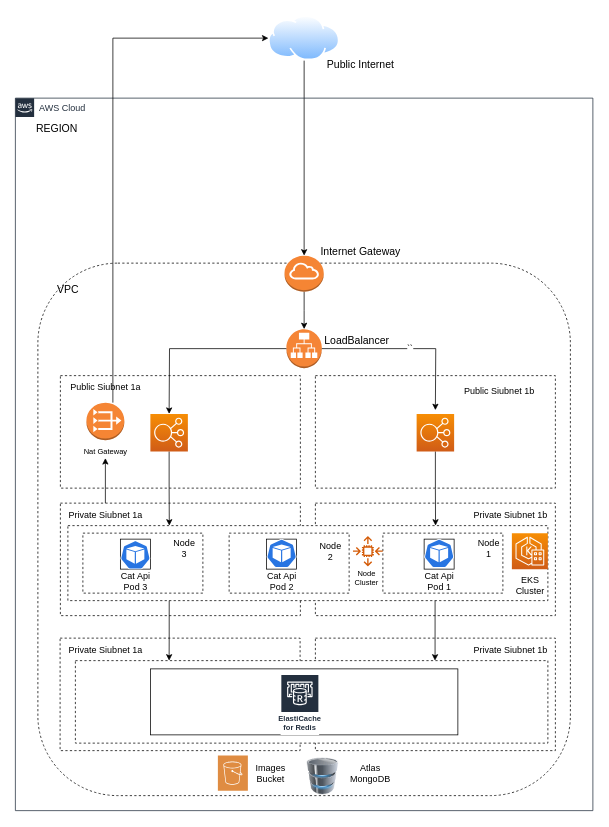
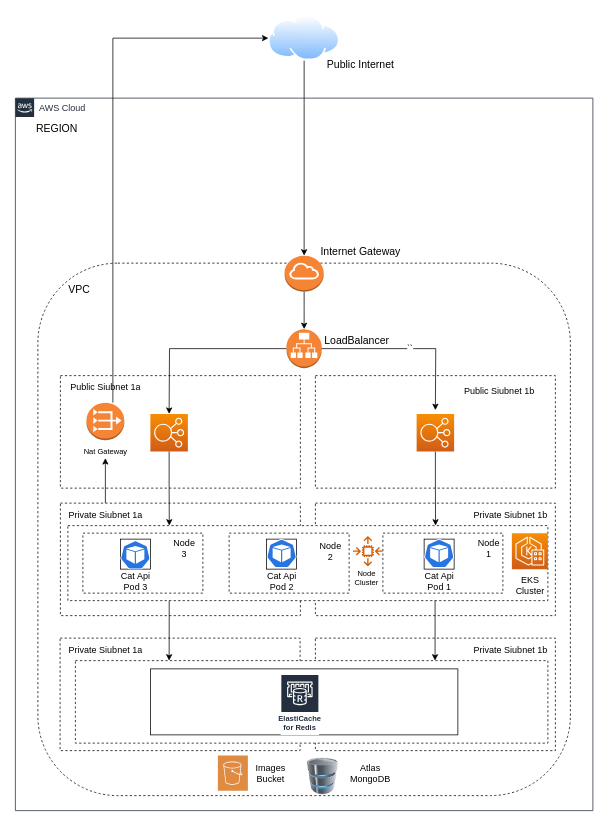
  <mxCell id="0" />
  <mxCell id="1" parent="0" />
  <mxCell id="2" style="edgeStyle=orthogonalEdgeStyle;rounded=0;orthogonalLoop=1;jettySize=auto;html=1;entryX=0.5;entryY=0;entryDx=0;entryDy=0;entryPerimeter=0;fontSize=10;" parent="1" source="3" target="10" edge="1"><mxGeometry relative="1" as="geometry"><mxPoint x="405" y="170" as="targetPoint" /></mxGeometry></mxCell>
  <mxCell id="3" value="" style="aspect=fixed;perimeter=ellipsePerimeter;html=1;align=center;shadow=0;dashed=0;spacingTop=3;image;image=img/lib/active_directory/internet_cloud.svg;" parent="1" vertex="1"><mxGeometry x="357.38" y="20" width="95.23" height="60" as="geometry" /></mxCell>
  <mxCell id="4" value="&lt;font style=&quot;font-size: 14px;&quot;&gt;Public Internet&lt;/font&gt;" style="text;html=1;align=center;verticalAlign=middle;resizable=0;points=[];autosize=1;strokeColor=none;fillColor=none;" parent="1" vertex="1"><mxGeometry x="425" y="70" width="110" height="30" as="geometry" /></mxCell>
  <mxCell id="5" value="AWS Cloud" style="points=[[0,0],[0.25,0],[0.5,0],[0.75,0],[1,0],[1,0.25],[1,0.5],[1,0.75],[1,1],[0.75,1],[0.5,1],[0.25,1],[0,1],[0,0.75],[0,0.5],[0,0.25]];outlineConnect=0;gradientColor=none;html=1;whiteSpace=wrap;fontSize=12;fontStyle=0;shape=mxgraph.aws4.group;grIcon=mxgraph.aws4.group_aws_cloud_alt;strokeColor=#232F3E;fillColor=none;verticalAlign=top;align=left;spacingLeft=30;fontColor=#232F3E;dashed=0;labelBackgroundColor=#ffffff;container=0;pointerEvents=0;collapsible=0;recursiveResize=0;movable=1;resizable=1;rotatable=1;deletable=1;editable=1;connectable=1;" parent="1" vertex="1"><mxGeometry x="20" y="130" width="770" height="950" as="geometry" /></mxCell>
  <mxCell id="6" value="" style="rounded=1;whiteSpace=wrap;html=1;fontSize=18;dashed=1;" parent="1" vertex="1"><mxGeometry x="50" y="350" width="710" height="710" as="geometry" /></mxCell>
  <mxCell id="7" value="&lt;font style=&quot;font-size: 14px;&quot;&gt;REGION&lt;br&gt;&lt;/font&gt;" style="text;html=1;align=center;verticalAlign=middle;resizable=0;points=[];autosize=1;strokeColor=none;fillColor=none;fontSize=18;" parent="1" vertex="1"><mxGeometry x="34.73" y="150" width="80" height="40" as="geometry" /></mxCell>
- <mxCell id="8" value="VPC" style="text;html=1;align=center;verticalAlign=middle;resizable=0;points=[];autosize=1;strokeColor=none;fillColor=none;fontSize=14;" parent="1" vertex="1"><mxGeometry x="65" y="370" width="50" height="30" as="geometry" /></mxCell>
+ <mxCell id="8" value="VPC" style="text;html=1;align=center;verticalAlign=middle;resizable=0;points=[];autosize=1;strokeColor=none;fillColor=none;fontSize=14;" parent="1" vertex="1"><mxGeometry x="80" y="370" width="50" height="30" as="geometry" /></mxCell>
  <mxCell id="9" style="edgeStyle=orthogonalEdgeStyle;rounded=0;orthogonalLoop=1;jettySize=auto;html=1;fontSize=14;" parent="1" source="10" target="12" edge="1"><mxGeometry relative="1" as="geometry" /></mxCell>
  <mxCell id="10" value="" style="outlineConnect=0;dashed=0;verticalLabelPosition=bottom;verticalAlign=top;align=center;html=1;shape=mxgraph.aws3.internet_gateway;fillColor=#F58534;gradientColor=none;fontSize=14;" parent="1" vertex="1"><mxGeometry x="378.87" y="340" width="52.25" height="48" as="geometry" /></mxCell>
  <mxCell id="11" value="Internet Gateway" style="text;html=1;align=center;verticalAlign=middle;resizable=0;points=[];autosize=1;strokeColor=none;fillColor=none;fontSize=14;" parent="1" vertex="1"><mxGeometry x="415" y="320" width="130" height="30" as="geometry" /></mxCell>
  <mxCell id="12" value="" style="outlineConnect=0;dashed=0;verticalLabelPosition=bottom;verticalAlign=top;align=center;html=1;shape=mxgraph.aws3.application_load_balancer;fillColor=#F58536;gradientColor=none;fontSize=14;" parent="1" vertex="1"><mxGeometry x="381.38" y="438" width="47.24" height="52" as="geometry" /></mxCell>
  <mxCell id="13" value="LoadBalancer" style="text;html=1;align=center;verticalAlign=middle;resizable=0;points=[];autosize=1;strokeColor=none;fillColor=none;fontSize=14;" parent="1" vertex="1"><mxGeometry x="420.01" y="438" width="110" height="30" as="geometry" /></mxCell>
  <mxCell id="14" value="" style="rounded=0;whiteSpace=wrap;html=1;dashed=1;fontSize=14;" parent="1" vertex="1"><mxGeometry x="80" y="500" width="320" height="150" as="geometry" /></mxCell>
  <mxCell id="15" value="" style="rounded=0;whiteSpace=wrap;html=1;dashed=1;fontSize=14;" parent="1" vertex="1"><mxGeometry x="420" y="500" width="320" height="150" as="geometry" /></mxCell>
  <mxCell id="16" value="" style="rounded=0;whiteSpace=wrap;html=1;dashed=1;fontSize=14;" parent="1" vertex="1"><mxGeometry x="80.01" y="670" width="320" height="150" as="geometry" /></mxCell>
  <mxCell id="17" value="" style="rounded=0;whiteSpace=wrap;html=1;dashed=1;fontSize=14;" parent="1" vertex="1"><mxGeometry x="420.01" y="670" width="320" height="150" as="geometry" /></mxCell>
  <mxCell id="18" value="&lt;font style=&quot;font-size: 12px;&quot;&gt;Public Siubnet 1a&lt;/font&gt;" style="text;html=1;align=center;verticalAlign=middle;resizable=0;points=[];autosize=1;strokeColor=none;fillColor=none;fontSize=14;" parent="1" vertex="1"><mxGeometry x="80" y="500" width="120" height="30" as="geometry" /></mxCell>
  <mxCell id="19" value="&lt;font style=&quot;font-size: 12px;&quot;&gt;Public Siubnet 1b&lt;/font&gt;" style="text;html=1;align=center;verticalAlign=middle;resizable=0;points=[];autosize=1;strokeColor=none;fillColor=none;fontSize=14;" parent="1" vertex="1"><mxGeometry x="605.01" y="505" width="120" height="30" as="geometry" /></mxCell>
  <mxCell id="20" value="&lt;font style=&quot;font-size: 12px;&quot;&gt;Private Siubnet 1b&lt;/font&gt;" style="text;html=1;align=center;verticalAlign=middle;resizable=0;points=[];autosize=1;strokeColor=none;fillColor=none;fontSize=14;" parent="1" vertex="1"><mxGeometry x="620.01" y="670" width="120" height="30" as="geometry" /></mxCell>
  <mxCell id="21" style="edgeStyle=orthogonalEdgeStyle;rounded=0;orthogonalLoop=1;jettySize=auto;html=1;fontSize=10;" parent="1" source="22" edge="1"><mxGeometry relative="1" as="geometry"><mxPoint x="140" y="610" as="targetPoint" /></mxGeometry></mxCell>
  <mxCell id="22" value="&lt;font style=&quot;font-size: 12px;&quot;&gt;Private Siubnet 1a&lt;/font&gt;" style="text;html=1;align=center;verticalAlign=middle;resizable=0;points=[];autosize=1;strokeColor=none;fillColor=none;fontSize=14;" parent="1" vertex="1"><mxGeometry x="80" y="670" width="120" height="30" as="geometry" /></mxCell>
  <mxCell id="23" style="edgeStyle=orthogonalEdgeStyle;rounded=0;orthogonalLoop=1;jettySize=auto;html=1;entryX=0.5;entryY=0;entryDx=0;entryDy=0;entryPerimeter=0;fontSize=12;" parent="1" source="12" edge="1"><mxGeometry relative="1" as="geometry"><mxPoint x="225" y="551" as="targetPoint" /></mxGeometry></mxCell>
  <mxCell id="24" value="``" style="edgeStyle=orthogonalEdgeStyle;rounded=0;orthogonalLoop=1;jettySize=auto;html=1;entryX=0.5;entryY=0;entryDx=0;entryDy=0;entryPerimeter=0;fontSize=12;" parent="1" source="12" edge="1"><mxGeometry relative="1" as="geometry"><mxPoint x="580" y="546" as="targetPoint" /></mxGeometry></mxCell>
  <mxCell id="25" value="" style="rounded=0;whiteSpace=wrap;html=1;dashed=1;fontSize=12;" parent="1" vertex="1"><mxGeometry x="90" y="700" width="640" height="100" as="geometry" /></mxCell>
  <mxCell id="26" value="" style="rounded=0;whiteSpace=wrap;html=1;dashed=1;fontSize=14;" parent="1" vertex="1"><mxGeometry x="79.64" y="850" width="320" height="150" as="geometry" /></mxCell>
  <mxCell id="27" value="" style="rounded=0;whiteSpace=wrap;html=1;dashed=1;fontSize=14;" parent="1" vertex="1"><mxGeometry x="420.01" y="850" width="320" height="150" as="geometry" /></mxCell>
  <mxCell id="28" style="edgeStyle=orthogonalEdgeStyle;rounded=0;orthogonalLoop=1;jettySize=auto;html=1;entryX=0.766;entryY=0;entryDx=0;entryDy=0;entryPerimeter=0;fontSize=12;" parent="1" source="29" target="25" edge="1"><mxGeometry relative="1" as="geometry" /></mxCell>
  <mxCell id="29" value="" style="sketch=0;points=[[0,0,0],[0.25,0,0],[0.5,0,0],[0.75,0,0],[1,0,0],[0,1,0],[0.25,1,0],[0.5,1,0],[0.75,1,0],[1,1,0],[0,0.25,0],[0,0.5,0],[0,0.75,0],[1,0.25,0],[1,0.5,0],[1,0.75,0]];outlineConnect=0;fontColor=#232F3E;gradientColor=#F78E04;gradientDirection=north;fillColor=#D05C17;strokeColor=#ffffff;dashed=0;verticalLabelPosition=bottom;verticalAlign=top;align=center;html=1;fontSize=12;fontStyle=0;aspect=fixed;shape=mxgraph.aws4.resourceIcon;resIcon=mxgraph.aws4.elastic_load_balancing;" parent="1" vertex="1"><mxGeometry x="555" y="551" width="50" height="50" as="geometry" /></mxCell>
  <mxCell id="30" style="edgeStyle=orthogonalEdgeStyle;rounded=0;orthogonalLoop=1;jettySize=auto;html=1;entryX=0.766;entryY=0;entryDx=0;entryDy=0;entryPerimeter=0;fontSize=12;" parent="1" source="31" edge="1"><mxGeometry relative="1" as="geometry"><mxPoint x="225.24" y="700" as="targetPoint" /></mxGeometry></mxCell>
  <mxCell id="31" value="" style="sketch=0;points=[[0,0,0],[0.25,0,0],[0.5,0,0],[0.75,0,0],[1,0,0],[0,1,0],[0.25,1,0],[0.5,1,0],[0.75,1,0],[1,1,0],[0,0.25,0],[0,0.5,0],[0,0.75,0],[1,0.25,0],[1,0.5,0],[1,0.75,0]];outlineConnect=0;fontColor=#232F3E;gradientColor=#F78E04;gradientDirection=north;fillColor=#D05C17;strokeColor=#ffffff;dashed=0;verticalLabelPosition=bottom;verticalAlign=top;align=center;html=1;fontSize=12;fontStyle=0;aspect=fixed;shape=mxgraph.aws4.resourceIcon;resIcon=mxgraph.aws4.elastic_load_balancing;" parent="1" vertex="1"><mxGeometry x="200" y="551" width="50" height="50" as="geometry" /></mxCell>
  <mxCell id="32" value="" style="rounded=0;whiteSpace=wrap;html=1;dashed=1;fontSize=12;" parent="1" vertex="1"><mxGeometry x="510" y="710" width="160" height="80" as="geometry" /></mxCell>
  <mxCell id="33" value="" style="sketch=0;outlineConnect=0;fontColor=#232F3E;gradientColor=none;fillColor=#D45B07;strokeColor=none;dashed=0;verticalLabelPosition=bottom;verticalAlign=top;align=center;html=1;fontSize=12;fontStyle=0;aspect=fixed;pointerEvents=1;shape=mxgraph.aws4.auto_scaling2;" parent="1" vertex="1"><mxGeometry x="470" y="714" width="40" height="40" as="geometry" /></mxCell>
  <mxCell id="34" value="Node &lt;br&gt;Cluster" style="text;html=1;align=center;verticalAlign=middle;resizable=0;points=[];autosize=1;strokeColor=none;fillColor=none;fontSize=10;" parent="1" vertex="1"><mxGeometry x="452.61" y="750" width="70" height="40" as="geometry" /></mxCell>
  <mxCell id="35" value="" style="rounded=0;whiteSpace=wrap;html=1;dashed=1;fontSize=10;" parent="1" vertex="1"><mxGeometry x="100" y="880" width="630" height="110" as="geometry" /></mxCell>
  <mxCell id="36" style="edgeStyle=orthogonalEdgeStyle;rounded=0;orthogonalLoop=1;jettySize=auto;html=1;fontSize=10;" parent="1" edge="1"><mxGeometry relative="1" as="geometry"><mxPoint x="579.62" y="800" as="sourcePoint" /><mxPoint x="579.5" y="880" as="targetPoint" /><Array as="points"><mxPoint x="579.5" y="870" /><mxPoint x="579.5" y="870" /></Array></mxGeometry></mxCell>
  <mxCell id="37" style="edgeStyle=orthogonalEdgeStyle;rounded=0;orthogonalLoop=1;jettySize=auto;html=1;fontSize=10;" parent="1" edge="1"><mxGeometry relative="1" as="geometry"><mxPoint x="225.12" y="800" as="sourcePoint" /><mxPoint x="225" y="880" as="targetPoint" /><Array as="points"><mxPoint x="225" y="850" /><mxPoint x="225" y="850" /></Array></mxGeometry></mxCell>
  <mxCell id="38" value="&lt;font style=&quot;font-size: 12px;&quot;&gt;Private Siubnet 1a&lt;/font&gt;" style="text;html=1;align=center;verticalAlign=middle;resizable=0;points=[];autosize=1;strokeColor=none;fillColor=none;fontSize=14;" parent="1" vertex="1"><mxGeometry x="80.01" y="850" width="120" height="30" as="geometry" /></mxCell>
  <mxCell id="39" value="&lt;font style=&quot;font-size: 12px;&quot;&gt;Private Siubnet 1b&lt;/font&gt;" style="text;html=1;align=center;verticalAlign=middle;resizable=0;points=[];autosize=1;strokeColor=none;fillColor=none;fontSize=14;" parent="1" vertex="1"><mxGeometry x="620.01" y="850" width="120" height="30" as="geometry" /></mxCell>
  <mxCell id="40" value="" style="outlineConnect=0;dashed=0;verticalLabelPosition=bottom;verticalAlign=top;align=center;html=1;shape=mxgraph.aws3.vpc_nat_gateway;fillColor=#F58534;gradientColor=none;fontSize=10;" parent="1" vertex="1"><mxGeometry x="114.73" y="536" width="50.56" height="50" as="geometry" /></mxCell>
  <mxCell id="41" value="Nat Gateway" style="text;html=1;align=center;verticalAlign=middle;resizable=0;points=[];autosize=1;strokeColor=none;fillColor=none;fontSize=10;" parent="1" vertex="1"><mxGeometry x="100" y="586" width="80" height="30" as="geometry" /></mxCell>
  <mxCell id="42" value="" style="edgeStyle=elbowEdgeStyle;elbow=horizontal;endArrow=classic;html=1;rounded=0;fontSize=10;entryX=0;entryY=0.5;entryDx=0;entryDy=0;" parent="1" source="40" target="3" edge="1"><mxGeometry width="50" height="50" relative="1" as="geometry"><mxPoint x="150" y="510" as="sourcePoint" /><mxPoint x="165.29" y="460" as="targetPoint" /><Array as="points"><mxPoint x="150" y="460" /><mxPoint x="160" y="430" /><mxPoint x="190" y="420" /></Array></mxGeometry></mxCell>
  <mxCell id="43" value="" style="rounded=0;whiteSpace=wrap;html=1;fontSize=10;" parent="1" vertex="1"><mxGeometry x="200" y="891" width="410" height="88" as="geometry" /></mxCell>
  <mxCell id="44" value="" style="sketch=0;points=[[0,0,0],[0.25,0,0],[0.5,0,0],[0.75,0,0],[1,0,0],[0,1,0],[0.25,1,0],[0.5,1,0],[0.75,1,0],[1,1,0],[0,0.25,0],[0,0.5,0],[0,0.75,0],[1,0.25,0],[1,0.5,0],[1,0.75,0]];outlineConnect=0;fontColor=#232F3E;gradientColor=#F78E04;gradientDirection=north;fillColor=#D05C17;strokeColor=#ffffff;dashed=0;verticalLabelPosition=bottom;verticalAlign=top;align=center;html=1;fontSize=12;fontStyle=0;aspect=fixed;shape=mxgraph.aws4.resourceIcon;resIcon=mxgraph.aws4.eks_anywhere;" parent="1" vertex="1"><mxGeometry x="682" y="710" width="48" height="48" as="geometry" /></mxCell>
  <mxCell id="45" value="EKS&lt;br&gt;Cluster" style="text;html=1;align=center;verticalAlign=middle;resizable=0;points=[];autosize=1;strokeColor=none;fillColor=none;" parent="1" vertex="1"><mxGeometry x="676" y="760" width="60" height="40" as="geometry" /></mxCell>
  <mxCell id="46" value="" style="rounded=0;whiteSpace=wrap;html=1;dashed=1;fontSize=12;" parent="1" vertex="1"><mxGeometry x="305" y="710" width="160" height="80" as="geometry" /></mxCell>
  <mxCell id="47" value="" style="rounded=0;whiteSpace=wrap;html=1;dashed=1;fontSize=12;" parent="1" vertex="1"><mxGeometry x="110" y="710" width="160" height="80" as="geometry" /></mxCell>
  <mxCell id="48" value="Node&lt;br&gt;1" style="text;html=1;align=center;verticalAlign=middle;resizable=0;points=[];autosize=1;strokeColor=none;fillColor=none;" parent="1" vertex="1"><mxGeometry x="626" y="710" width="50" height="40" as="geometry" /></mxCell>
  <mxCell id="49" value="Node&lt;br&gt;2" style="text;html=1;align=center;verticalAlign=middle;resizable=0;points=[];autosize=1;strokeColor=none;fillColor=none;" parent="1" vertex="1"><mxGeometry x="415" y="714" width="50" height="40" as="geometry" /></mxCell>
  <mxCell id="50" value="Node&lt;br&gt;3" style="text;html=1;align=center;verticalAlign=middle;resizable=0;points=[];autosize=1;strokeColor=none;fillColor=none;" parent="1" vertex="1"><mxGeometry x="220" y="710" width="50" height="40" as="geometry" /></mxCell>
  <mxCell id="51" value="" style="whiteSpace=wrap;html=1;aspect=fixed;" parent="1" vertex="1"><mxGeometry x="565" y="718" width="40" height="40" as="geometry" /></mxCell>
  <mxCell id="52" value="Cat Api&lt;br&gt;Pod 1" style="text;html=1;align=center;verticalAlign=middle;resizable=0;points=[];autosize=1;strokeColor=none;fillColor=none;" parent="1" vertex="1"><mxGeometry x="555.01" y="754" width="60" height="40" as="geometry" /></mxCell>
  <mxCell id="53" value="" style="whiteSpace=wrap;html=1;aspect=fixed;" parent="1" vertex="1"><mxGeometry x="354.99" y="718" width="40" height="40" as="geometry" /></mxCell>
  <mxCell id="54" value="Cat Api&lt;br&gt;Pod 2" style="text;html=1;align=center;verticalAlign=middle;resizable=0;points=[];autosize=1;strokeColor=none;fillColor=none;" parent="1" vertex="1"><mxGeometry x="345" y="754" width="60" height="40" as="geometry" /></mxCell>
  <mxCell id="55" value="" style="whiteSpace=wrap;html=1;aspect=fixed;" parent="1" vertex="1"><mxGeometry x="159.99" y="718" width="40" height="40" as="geometry" /></mxCell>
  <mxCell id="56" value="Cat Api&lt;br&gt;Pod 3" style="text;html=1;align=center;verticalAlign=middle;resizable=0;points=[];autosize=1;strokeColor=none;fillColor=none;" parent="1" vertex="1"><mxGeometry x="150" y="754" width="60" height="40" as="geometry" /></mxCell>
  <mxCell id="57" value="Amazon ElastiCache for Redis" style="sketch=0;outlineConnect=0;fontColor=#232F3E;gradientColor=none;strokeColor=#ffffff;fillColor=#232F3E;dashed=0;verticalLabelPosition=middle;verticalAlign=bottom;align=center;html=1;whiteSpace=wrap;fontSize=10;fontStyle=1;spacing=3;shape=mxgraph.aws4.productIcon;prIcon=mxgraph.aws4.elasticache_for_redis;" parent="1" vertex="1"><mxGeometry x="373.62" y="898" width="51.38" height="81" as="geometry" /></mxCell>
  <mxCell id="58" value="" style="sketch=0;html=1;dashed=0;whitespace=wrap;fillColor=#2875E2;strokeColor=#ffffff;points=[[0.005,0.63,0],[0.1,0.2,0],[0.9,0.2,0],[0.5,0,0],[0.995,0.63,0],[0.72,0.99,0],[0.5,1,0],[0.28,0.99,0]];verticalLabelPosition=bottom;align=center;verticalAlign=top;shape=mxgraph.kubernetes.icon;prIcon=pod" parent="1" vertex="1"><mxGeometry x="565.01" y="716" width="40" height="42" as="geometry" /></mxCell>
  <mxCell id="59" value="" style="sketch=0;html=1;dashed=0;whitespace=wrap;fillColor=#2875E2;strokeColor=#ffffff;points=[[0.005,0.63,0],[0.1,0.2,0],[0.9,0.2,0],[0.5,0,0],[0.995,0.63,0],[0.72,0.99,0],[0.5,1,0],[0.28,0.99,0]];verticalLabelPosition=bottom;align=center;verticalAlign=top;shape=mxgraph.kubernetes.icon;prIcon=pod" parent="1" vertex="1"><mxGeometry x="355.01" y="716" width="39.99" height="42" as="geometry" /></mxCell>
  <mxCell id="60" value="" style="sketch=0;html=1;dashed=0;whitespace=wrap;fillColor=#2875E2;strokeColor=#ffffff;points=[[0.005,0.63,0],[0.1,0.2,0],[0.9,0.2,0],[0.5,0,0],[0.995,0.63,0],[0.72,0.99,0],[0.5,1,0],[0.28,0.99,0]];verticalLabelPosition=bottom;align=center;verticalAlign=top;shape=mxgraph.kubernetes.icon;prIcon=pod" parent="1" vertex="1"><mxGeometry x="159.99" y="718" width="39.99" height="42" as="geometry" /></mxCell>
  <mxCell id="61" value="" style="image;html=1;image=img/lib/clip_art/computers/Database_128x128.png" parent="1" vertex="1"><mxGeometry x="405" y="1010" width="50" height="48.5" as="geometry" /></mxCell>
  <mxCell id="62" value="Atlas&lt;br&gt;MongoDB" style="text;html=1;align=center;verticalAlign=middle;resizable=0;points=[];autosize=1;strokeColor=none;fillColor=none;" parent="1" vertex="1"><mxGeometry x="452.61" y="1010" width="80" height="40" as="geometry" /></mxCell>
  <mxCell id="63" value="" style="sketch=0;pointerEvents=1;shadow=0;dashed=0;html=1;strokeColor=none;fillColor=#DF8C42;labelPosition=center;verticalLabelPosition=bottom;verticalAlign=top;align=center;outlineConnect=0;shape=mxgraph.veeam2.aws_s3;" vertex="1" parent="1"><mxGeometry x="290" y="1006.5" width="40" height="47" as="geometry" /></mxCell>
  <mxCell id="64" value="Images&lt;br&gt;Bucket" style="text;html=1;align=center;verticalAlign=middle;resizable=0;points=[];autosize=1;strokeColor=none;fillColor=none;" vertex="1" parent="1"><mxGeometry x="330" y="1010" width="60" height="40" as="geometry" /></mxCell>
